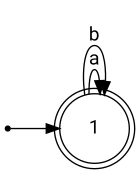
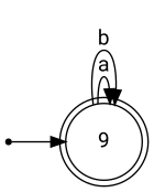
  digraph {
    fontname="Roboto Mono"
    rankdir=LR
    node [fontname="Roboto Mono"]
    edge [fontname="Roboto Mono"]
-   1 [shape=doublecircle]
+   1 [shape=doublecircle label=9]
    nowhere [shape=point]
    1 -> 1 [label=a]
    1 -> 1 [label=b]
    nowhere -> 1
  }
